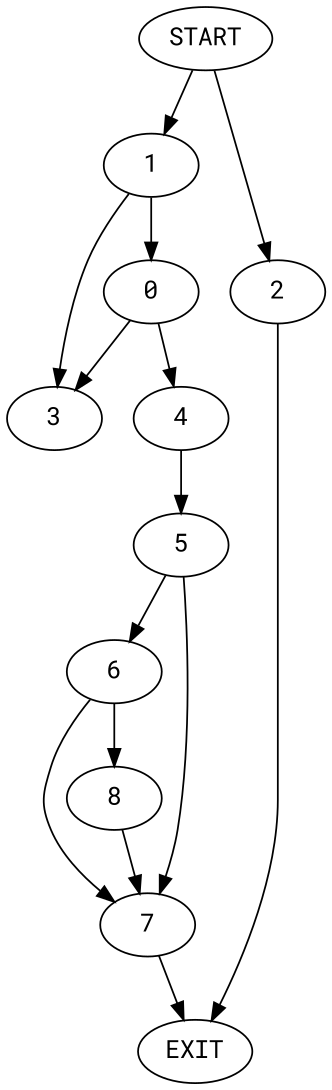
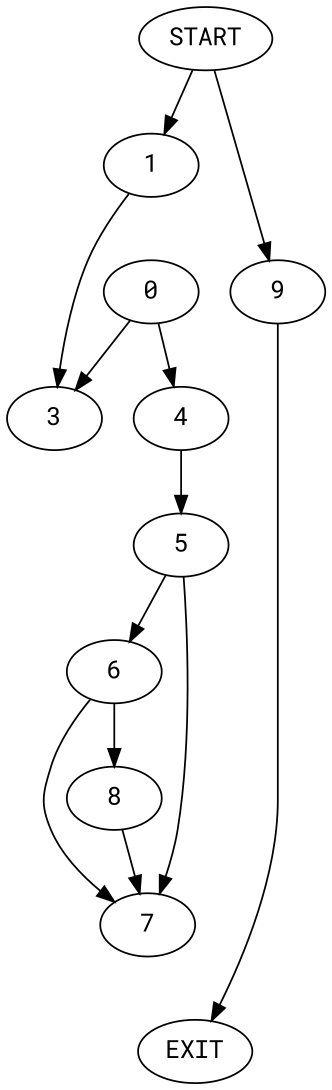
  digraph {
    fontname="Roboto Mono"
    node [fontname="Roboto Mono"]
    edge [fontname="Roboto Mono"]
    n1 [label=START]
    1
-   9 [label=2]
+   9
    n4 [label=0]
    3
    n6 [label=EXIT]
    4
    5
    6
    7
    8
    n1 -> 1
    n1 -> 9
-   1 -> n4
    1 -> 3
    9 -> n6
    n4 -> 3
    n4 -> 4
    4 -> 5
    5 -> 6
    5 -> 7
    6 -> 7
    6 -> 8
-   7 -> n6
    8 -> 7
  }
